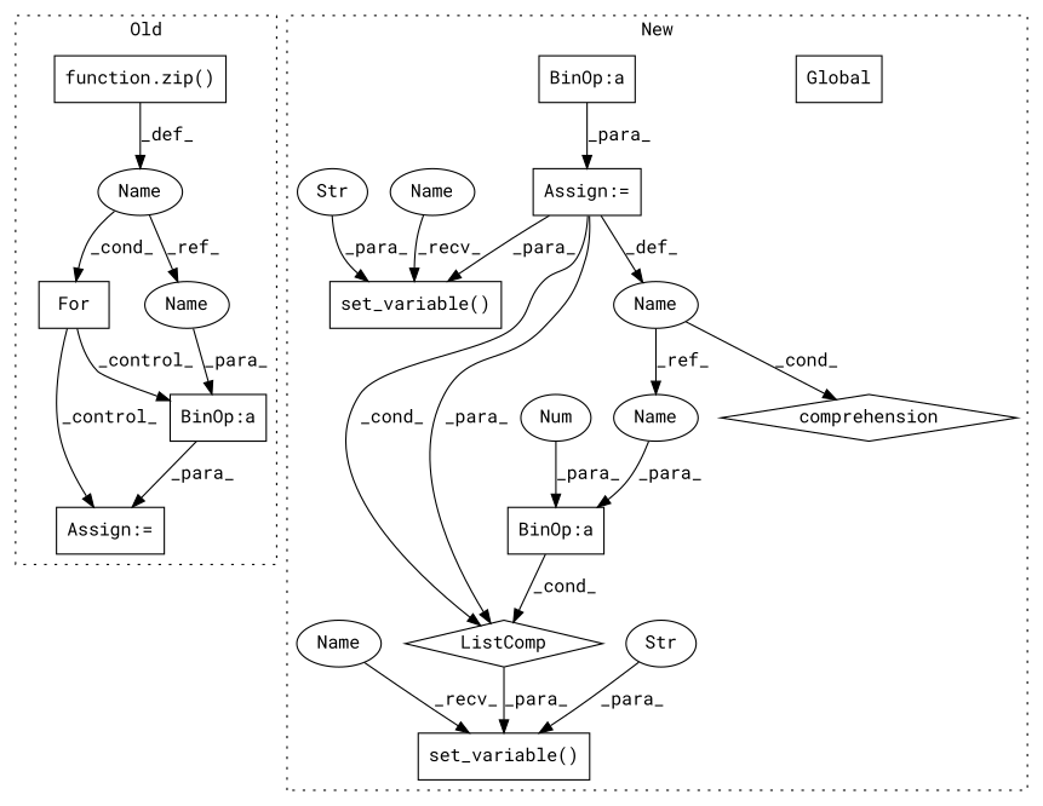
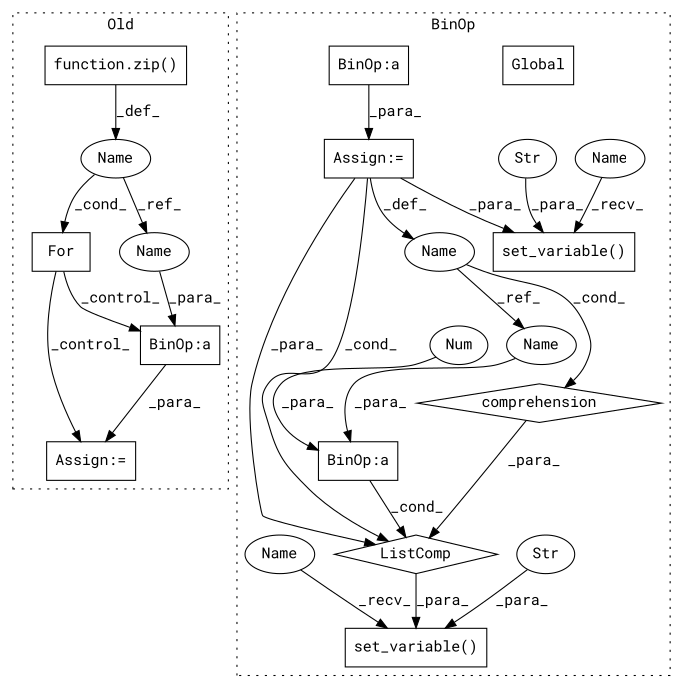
  digraph {
    fontname="Roboto Mono"
    node [a=87 fontname="Roboto Mono" l=3 shape=box]
    edge [fontname="Roboto Mono"]
    n1 [a=75 l="4,1" label="function.zip()" s="13695,13719"]
    n2 [a=107 l="4,10" label=For s="13682,13720"]
    n3 [a=68 label="Assign:=" s=13746]
    n4 [a=82 label="BinOp:a" s=13751]
    n5 [l=2 label=Name s=13689 shape=ellipse]
    n6 [l=2 label=Name s=13749 shape=ellipse]
    n7 [a=57 l=20 label=Global s=16261]
    n8 [a=75 l="27,1" label="set_variable()" s="16483,16560"]
    n9 [a=66 l=16 label=Str s=16537 shape=ellipse]
    n10 [a=75 l="27,1" label="set_variable()" s="16566,16662"]
    n11 [a=82 l=1 label="BinOp:a" s=16473]
    n12 [a=66 l=18 label=Str s=16620 shape=ellipse]
    n13 [a=68 label="Assign:=" s=16466]
    n14 [a=82 label="BinOp:a" s=16642]
    n15 [l=1 label=Name s=16651 shape=ellipse]
    n16 [a=45 label=comprehension s=16647 shape=diamond]
    n17 [a=106 l=22 label=ListComp s=16640 shape=diamond]
    n18 [a=76 l=1 label=Num s=16641 shape=ellipse]
    n19 [l=13 label=Name s=16483 shape=ellipse]
    n20 [l=13 label=Name s=16566 shape=ellipse]
    n21 [l=1 label=Name s=16645 shape=ellipse]
    subgraph cluster_1 {
      label=Old
      style=dotted
      n1
      n2
      n3
      n4
      n5
      n6
    }
    subgraph cluster_2 {
-     label=New
+     label=BinOp
      style=dotted
      n7
      n8
      n9
      n10
      n11
      n12
      n13
      n14
      n15
      n16
      n17
      n18
      n19
      n20
      n21
    }
    n1 -> n5 [label=_def_]
    n2 -> n3 [label=_control_]
    n2 -> n4 [label=_control_]
    n4 -> n3 [label=_para_]
    n5 -> n2 [label=_cond_]
    n5 -> n6 [label=_ref_]
    n6 -> n4 [label=_para_]
    n9 -> n8 [label=_para_]
    n11 -> n13 [label=_para_]
    n12 -> n10 [label=_para_]
    n13 -> n8 [label=_para_]
    n13 -> n15 [label=_def_]
    n13 -> n17 [label=_para_]
    n13 -> n17 [label=_cond_]
    n14 -> n17 [label=_cond_]
    n15 -> n16 [label=_cond_]
    n15 -> n21 [label=_ref_]
+   n16 -> n17 [label=_para_]
    n17 -> n10 [label=_para_]
    n18 -> n14 [label=_para_]
    n19 -> n8 [label=_recv_]
    n20 -> n10 [label=_recv_]
    n21 -> n14 [label=_para_]
  }
